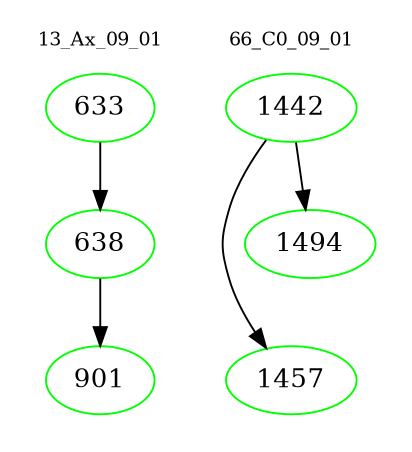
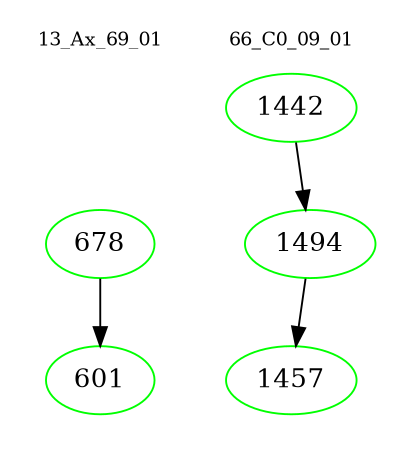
  digraph {
    node [color=green]
    edge [color=black]
-   n1 [label=633]
-   n2 [label=901]
-   n3 [label=638]
+   n2 [label=601]
+   n3 [label=678]
    n4 [label=1442]
    n5 [label=1457]
    n6 [label=1494]
    subgraph cluster_1 {
      color=white
      fontsize=10
-     label="13_Ax_09_01"
-     n1
+     label="13_Ax_69_01"
      n2
      n3
    }
    subgraph cluster_2 {
      color=white
      fontsize=10
      label="66_C0_09_01"
      n4
      n5
      n6
    }
-   n1 -> n3
    n3 -> n2
-   n4 -> n5
+   n6 -> n5
    n4 -> n6
  }
